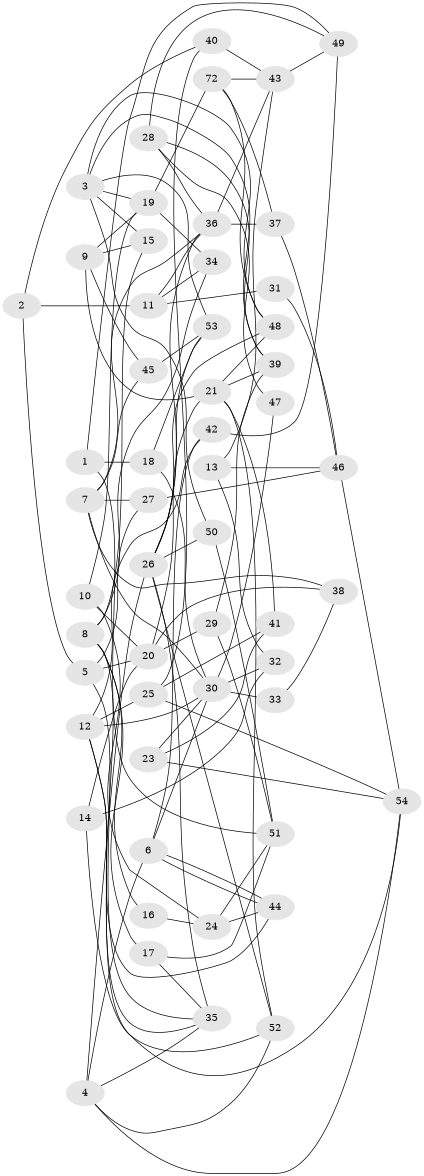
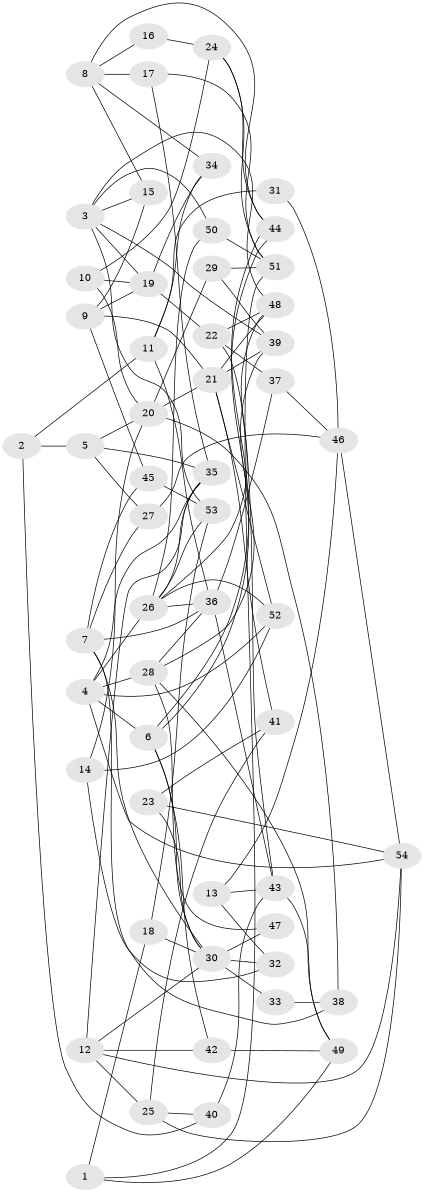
  graph {
    rankdir=LR
    node [color=gray90 style=filled]
    1
    18
    49
    51
    53
    30
    2
    5
    11
    40
    35
    20
    27
    36
    34
    31
    43
    3
    39
    15
    19
    48
    50
-   22 [label=72]
+   22
    4
    6
    26
    28
    52
    54
    42
    44
    47
    38
    21
    29
    46
    32
    33
    7
    45
    37
    8
    16
    17
    24
    9
    41
    10
    12
    25
    13
    14
    23
    1 -- 18
    1 -- 49
    1 -- 51
    18 -- 53
    18 -- 30
    30 -- 47
    30 -- 32
    30 -- 33
    2 -- 5
    2 -- 11
    2 -- 40
    5 -- 35
    5 -- 20
    5 -- 27
    11 -- 36
    11 -- 34
    11 -- 31
    40 -- 43
    20 -- 38
    20 -- 21
    20 -- 29
    27 -- 46
    36 -- 43
    36 -- 37
    31 -- 46
    43 -- 49
    3 -- 53
    3 -- 39
    3 -- 15
    3 -- 19
    3 -- 48
    3 -- 50
    19 -- 34
    19 -- 22
    50 -- 51
    22 -- 43
    22 -- 48
    22 -- 37
    4 -- 35
    4 -- 6
    4 -- 26
+   4 -- 28
    4 -- 52
    4 -- 54
    6 -- 30
    6 -- 42
    6 -- 44
    6 -- 44
    26 -- 53
    26 -- 35
    26 -- 36
    26 -- 48
    26 -- 50
    26 -- 52
    28 -- 49
    28 -- 36
    28 -- 39
    28 -- 47
    42 -- 49
    21 -- 39
    21 -- 48
    21 -- 52
    21 -- 41
    29 -- 51
    29 -- 39
    46 -- 54
    33 -- 38
    7 -- 30
    7 -- 27
    7 -- 36
    7 -- 38
    7 -- 45
    45 -- 53
    37 -- 46
    8 -- 34
    8 -- 15
    8 -- 44
    8 -- 16
    8 -- 17
    16 -- 24
    17 -- 51
    17 -- 35
    24 -- 51
    24 -- 44
    9 -- 15
    9 -- 19
    9 -- 21
    9 -- 45
    10 -- 20
    10 -- 19
    10 -- 24
    12 -- 30
    12 -- 35
    12 -- 54
    12 -- 42
    12 -- 25
    25 -- 40
    25 -- 54
    25 -- 41
    13 -- 43
    13 -- 46
    13 -- 32
    14 -- 20
    14 -- 52
    14 -- 32
    23 -- 30
    23 -- 54
    23 -- 41
  }
